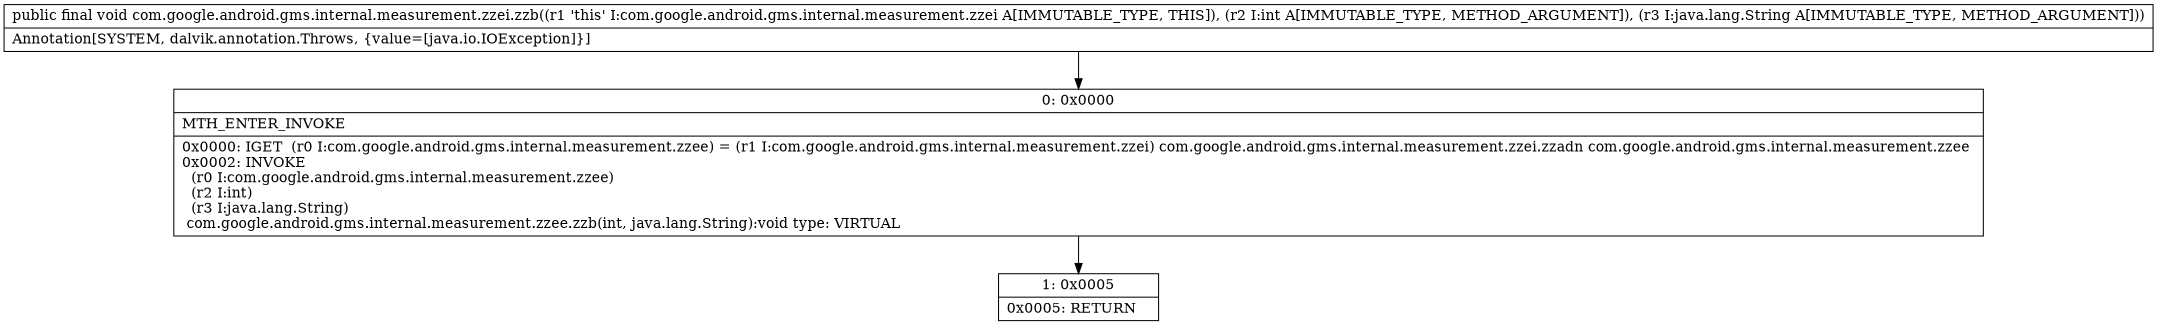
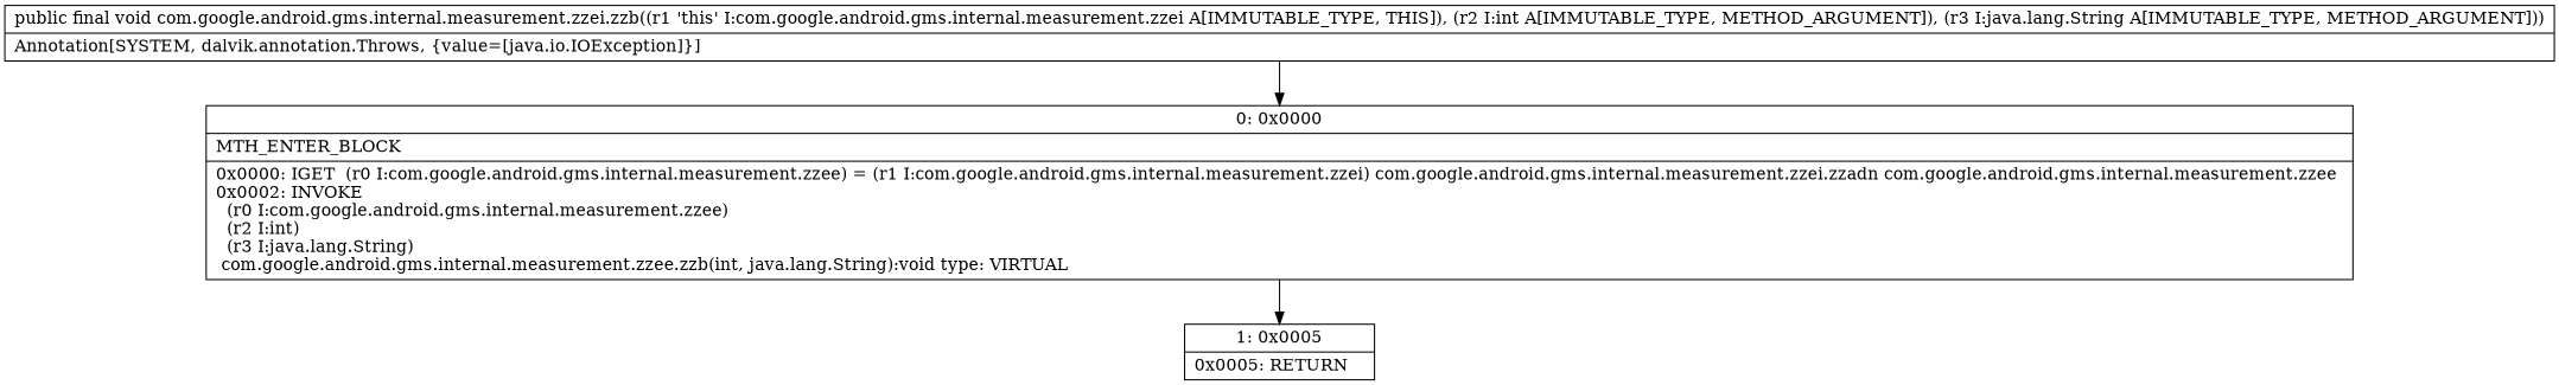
  digraph {
    node [shape=record]
-   n1 [label="{0\:\ 0x0000|MTH_ENTER_INVOKE\l|0x0000: IGET  (r0 I:com.google.android.gms.internal.measurement.zzee) = (r1 I:com.google.android.gms.internal.measurement.zzei) com.google.android.gms.internal.measurement.zzei.zzadn com.google.android.gms.internal.measurement.zzee \l0x0002: INVOKE  \l  (r0 I:com.google.android.gms.internal.measurement.zzee)\l  (r2 I:int)\l  (r3 I:java.lang.String)\l com.google.android.gms.internal.measurement.zzee.zzb(int, java.lang.String):void type: VIRTUAL \l}"]
+   n1 [label="{0\:\ 0x0000|MTH_ENTER_BLOCK\l|0x0000: IGET  (r0 I:com.google.android.gms.internal.measurement.zzee) = (r1 I:com.google.android.gms.internal.measurement.zzei) com.google.android.gms.internal.measurement.zzei.zzadn com.google.android.gms.internal.measurement.zzee \l0x0002: INVOKE  \l  (r0 I:com.google.android.gms.internal.measurement.zzee)\l  (r2 I:int)\l  (r3 I:java.lang.String)\l com.google.android.gms.internal.measurement.zzee.zzb(int, java.lang.String):void type: VIRTUAL \l}"]
    n2 [label="{1\:\ 0x0005|0x0005: RETURN   \l}"]
    n3 [label="{public final void com.google.android.gms.internal.measurement.zzei.zzb((r1 'this' I:com.google.android.gms.internal.measurement.zzei A[IMMUTABLE_TYPE, THIS]), (r2 I:int A[IMMUTABLE_TYPE, METHOD_ARGUMENT]), (r3 I:java.lang.String A[IMMUTABLE_TYPE, METHOD_ARGUMENT]))  | Annotation[SYSTEM, dalvik.annotation.Throws, \{value=[java.io.IOException]\}]\l}"]
    n1 -> n2
    n3 -> n1
  }
